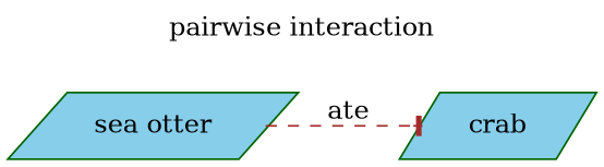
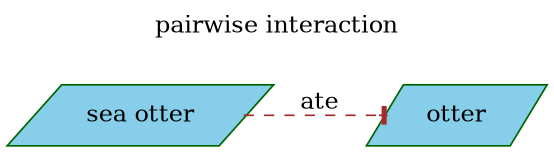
  digraph {
    label="pairwise interaction"
    labelloc=t
    rankdir=LR
    node [style=filled fillcolor=skyblue color=darkgreen shape=parallelogram]
    n1 [label="sea otter"]
-   n2 [label=crab]
+   n2 [label=otter]
    n1 -> n2 [label=ate color=brown style=dashed arrowhead=tee]
  }
